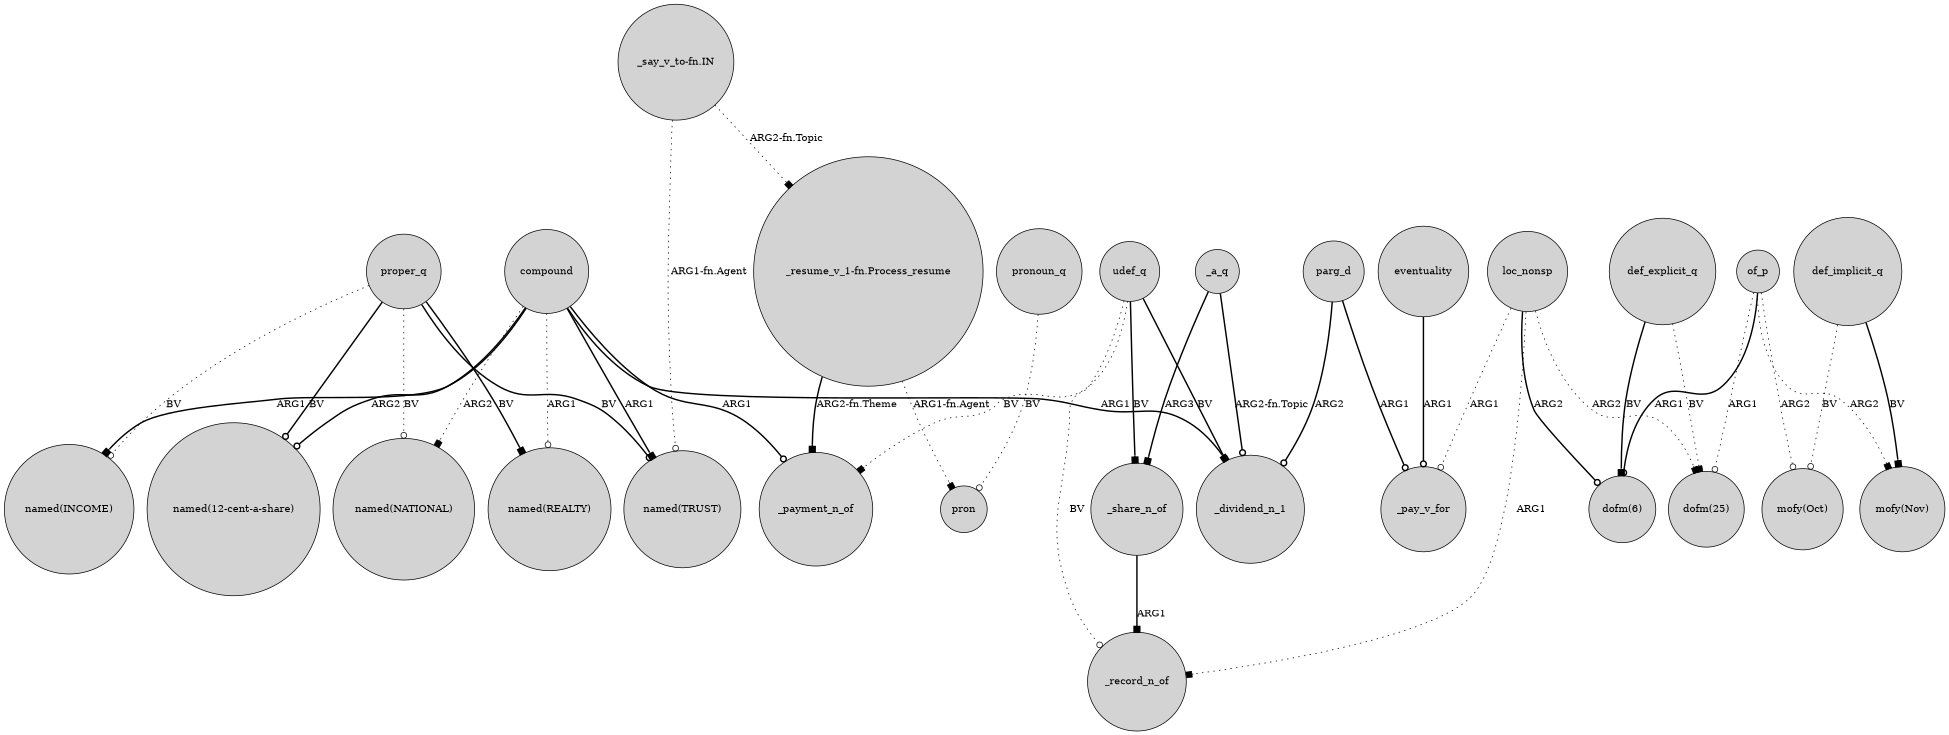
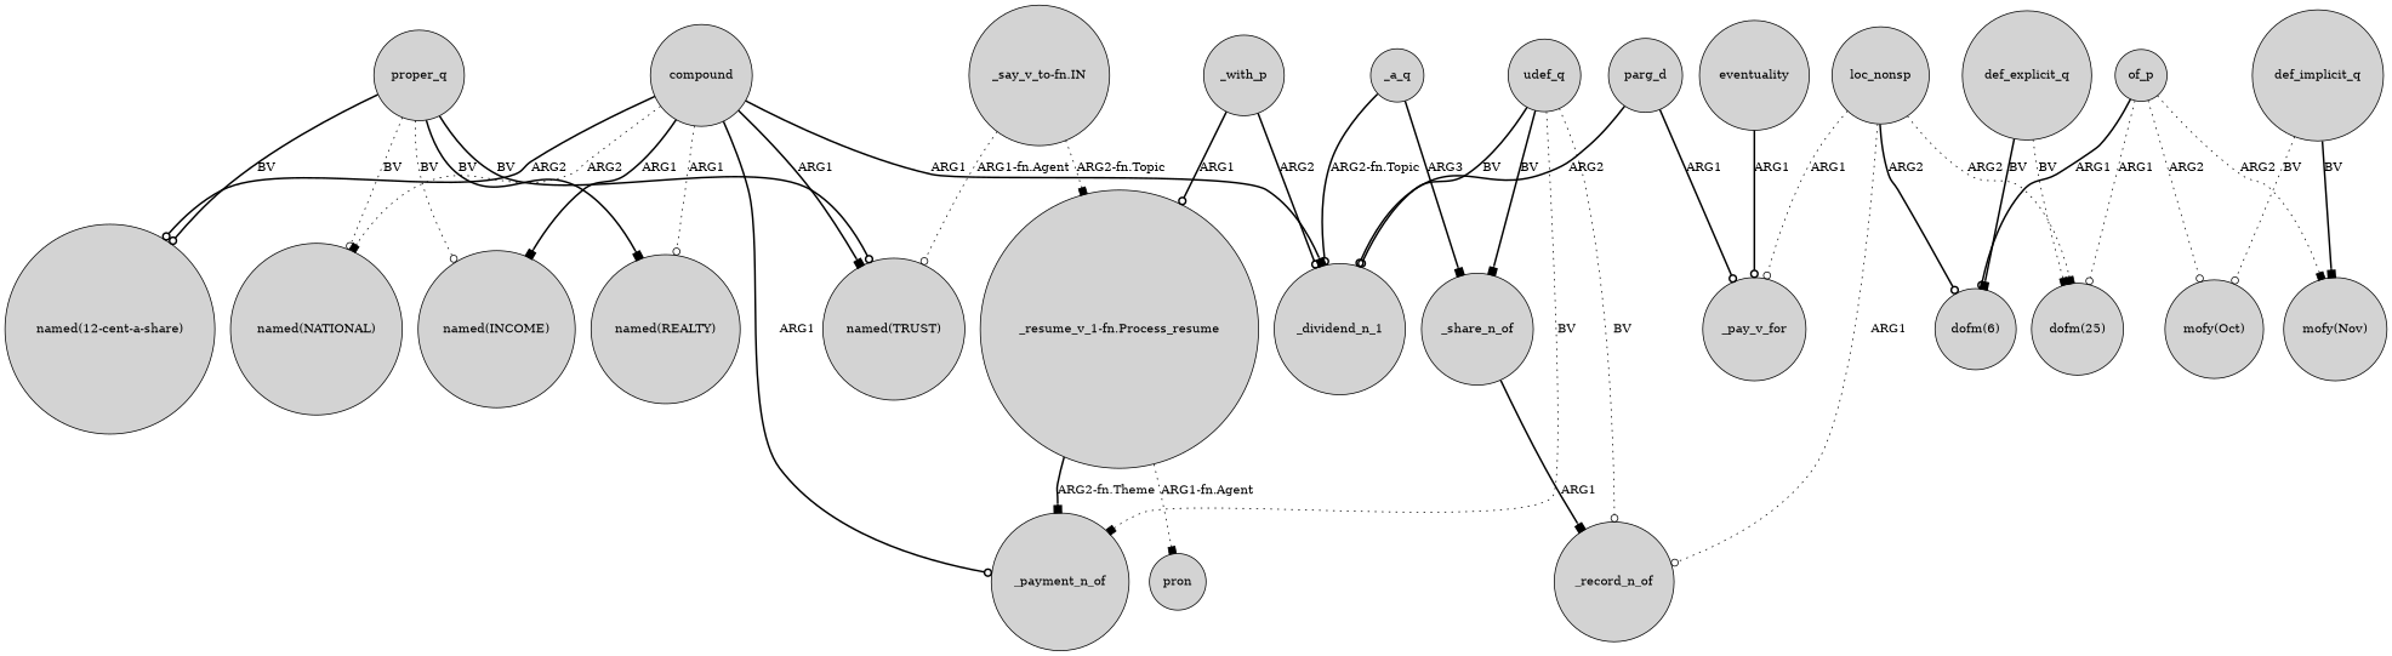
  digraph {
    node [shape=circle style=filled]
    edge [arrowhead=odot style=bold]
    "_resume_v_1-fn.Process_resume"
    _payment_n_of
    pron
    proper_q
    "named(NATIONAL)"
    "named(INCOME)"
    "named(REALTY)"
    "named(TRUST)"
    "named(12-cent-a-share)"
    def_implicit_q
    "mofy(Oct)"
    "mofy(Nov)"
    compound
    _dividend_n_1
    loc_nonsp
    "dofm(25)"
    _record_n_of
    _pay_v_for
    "dofm(6)"
    udef_q
    _share_n_of
+   _with_p
    parg_d
    "_say_v_to-fn.IN"
    of_p
    def_explicit_q
-   pronoun_q
    eventuality
    _a_q
    "_resume_v_1-fn.Process_resume" -> _payment_n_of [arrowhead=box label="ARG2-fn.Theme"]
    "_resume_v_1-fn.Process_resume" -> pron [arrowhead=box label="ARG1-fn.Agent" style=dotted]
    proper_q -> "named(NATIONAL)" [label=BV style=dotted]
    proper_q -> "named(INCOME)" [label=BV style=dotted]
    proper_q -> "named(REALTY)" [arrowhead=box label=BV]
    proper_q -> "named(TRUST)" [label=BV]
    proper_q -> "named(12-cent-a-share)" [label=BV]
    def_implicit_q -> "mofy(Oct)" [label=BV style=dotted]
    def_implicit_q -> "mofy(Nov)" [arrowhead=box label=BV]
    compound -> _payment_n_of [label=ARG1]
    compound -> "named(NATIONAL)" [arrowhead=box label=ARG2 style=dotted]
    compound -> "named(INCOME)" [arrowhead=box label=ARG1]
    compound -> "named(REALTY)" [label=ARG1 style=dotted]
    compound -> "named(TRUST)" [arrowhead=box label=ARG1]
    compound -> "named(12-cent-a-share)" [label=ARG2]
    compound -> _dividend_n_1 [arrowhead=box label=ARG1]
    loc_nonsp -> "dofm(25)" [arrowhead=box label=ARG2 style=dotted]
-   loc_nonsp -> _record_n_of [arrowhead=box label=ARG1 style=dotted]
+   loc_nonsp -> _record_n_of [label=ARG1 style=dotted]
    loc_nonsp -> _pay_v_for [label=ARG1 style=dotted]
    loc_nonsp -> "dofm(6)" [label=ARG2]
    udef_q -> _payment_n_of [arrowhead=box label=BV style=dotted]
    udef_q -> _dividend_n_1 [label=BV]
    udef_q -> _record_n_of [label=BV style=dotted]
    udef_q -> _share_n_of [arrowhead=box label=BV]
    _share_n_of -> _record_n_of [arrowhead=box label=ARG1]
+   _with_p -> "_resume_v_1-fn.Process_resume" [label=ARG1]
+   _with_p -> _dividend_n_1 [label=ARG2]
    parg_d -> _dividend_n_1 [label=ARG2]
    parg_d -> _pay_v_for [label=ARG1]
    "_say_v_to-fn.IN" -> "_resume_v_1-fn.Process_resume" [arrowhead=box label="ARG2-fn.Topic" style=dotted]
    "_say_v_to-fn.IN" -> "named(TRUST)" [label="ARG1-fn.Agent" style=dotted]
    of_p -> "mofy(Oct)" [label=ARG2 style=dotted]
    of_p -> "mofy(Nov)" [arrowhead=box label=ARG2 style=dotted]
    of_p -> "dofm(25)" [label=ARG1 style=dotted]
    of_p -> "dofm(6)" [label=ARG1]
    def_explicit_q -> "dofm(25)" [arrowhead=box label=BV style=dotted]
    def_explicit_q -> "dofm(6)" [arrowhead=box label=BV]
-   pronoun_q -> pron [label=BV style=dotted]
    eventuality -> _pay_v_for [label=ARG1]
    _a_q -> _dividend_n_1 [label="ARG2-fn.Topic"]
    _a_q -> _share_n_of [arrowhead=box label=ARG3]
  }
